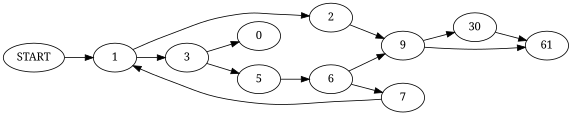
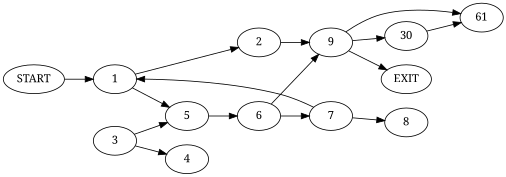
  digraph {
    fontname="Noto Serif"
    rankdir=LR
    node [fontname="Noto Serif"]
    edge [fontname="Noto Serif"]
    n1 [label=START]
    1
    2
    3
    9
-   4 [label=0]
+   4
    5
    n8 [label=30]
    n9 [label=61]
+   n10 [label=EXIT]
    6
    7
+   8
    n1 -> 1
    1 -> 2
-   1 -> 3
+   1 -> 5
    2 -> 9
    3 -> 4
    3 -> 5
    9 -> n8
    9 -> n9 [tailport=s2]
+   9 -> n10
    5 -> 6
    n8 -> n9
    6 -> 9
    6 -> 7
    7 -> 1
+   7 -> 8
  }
